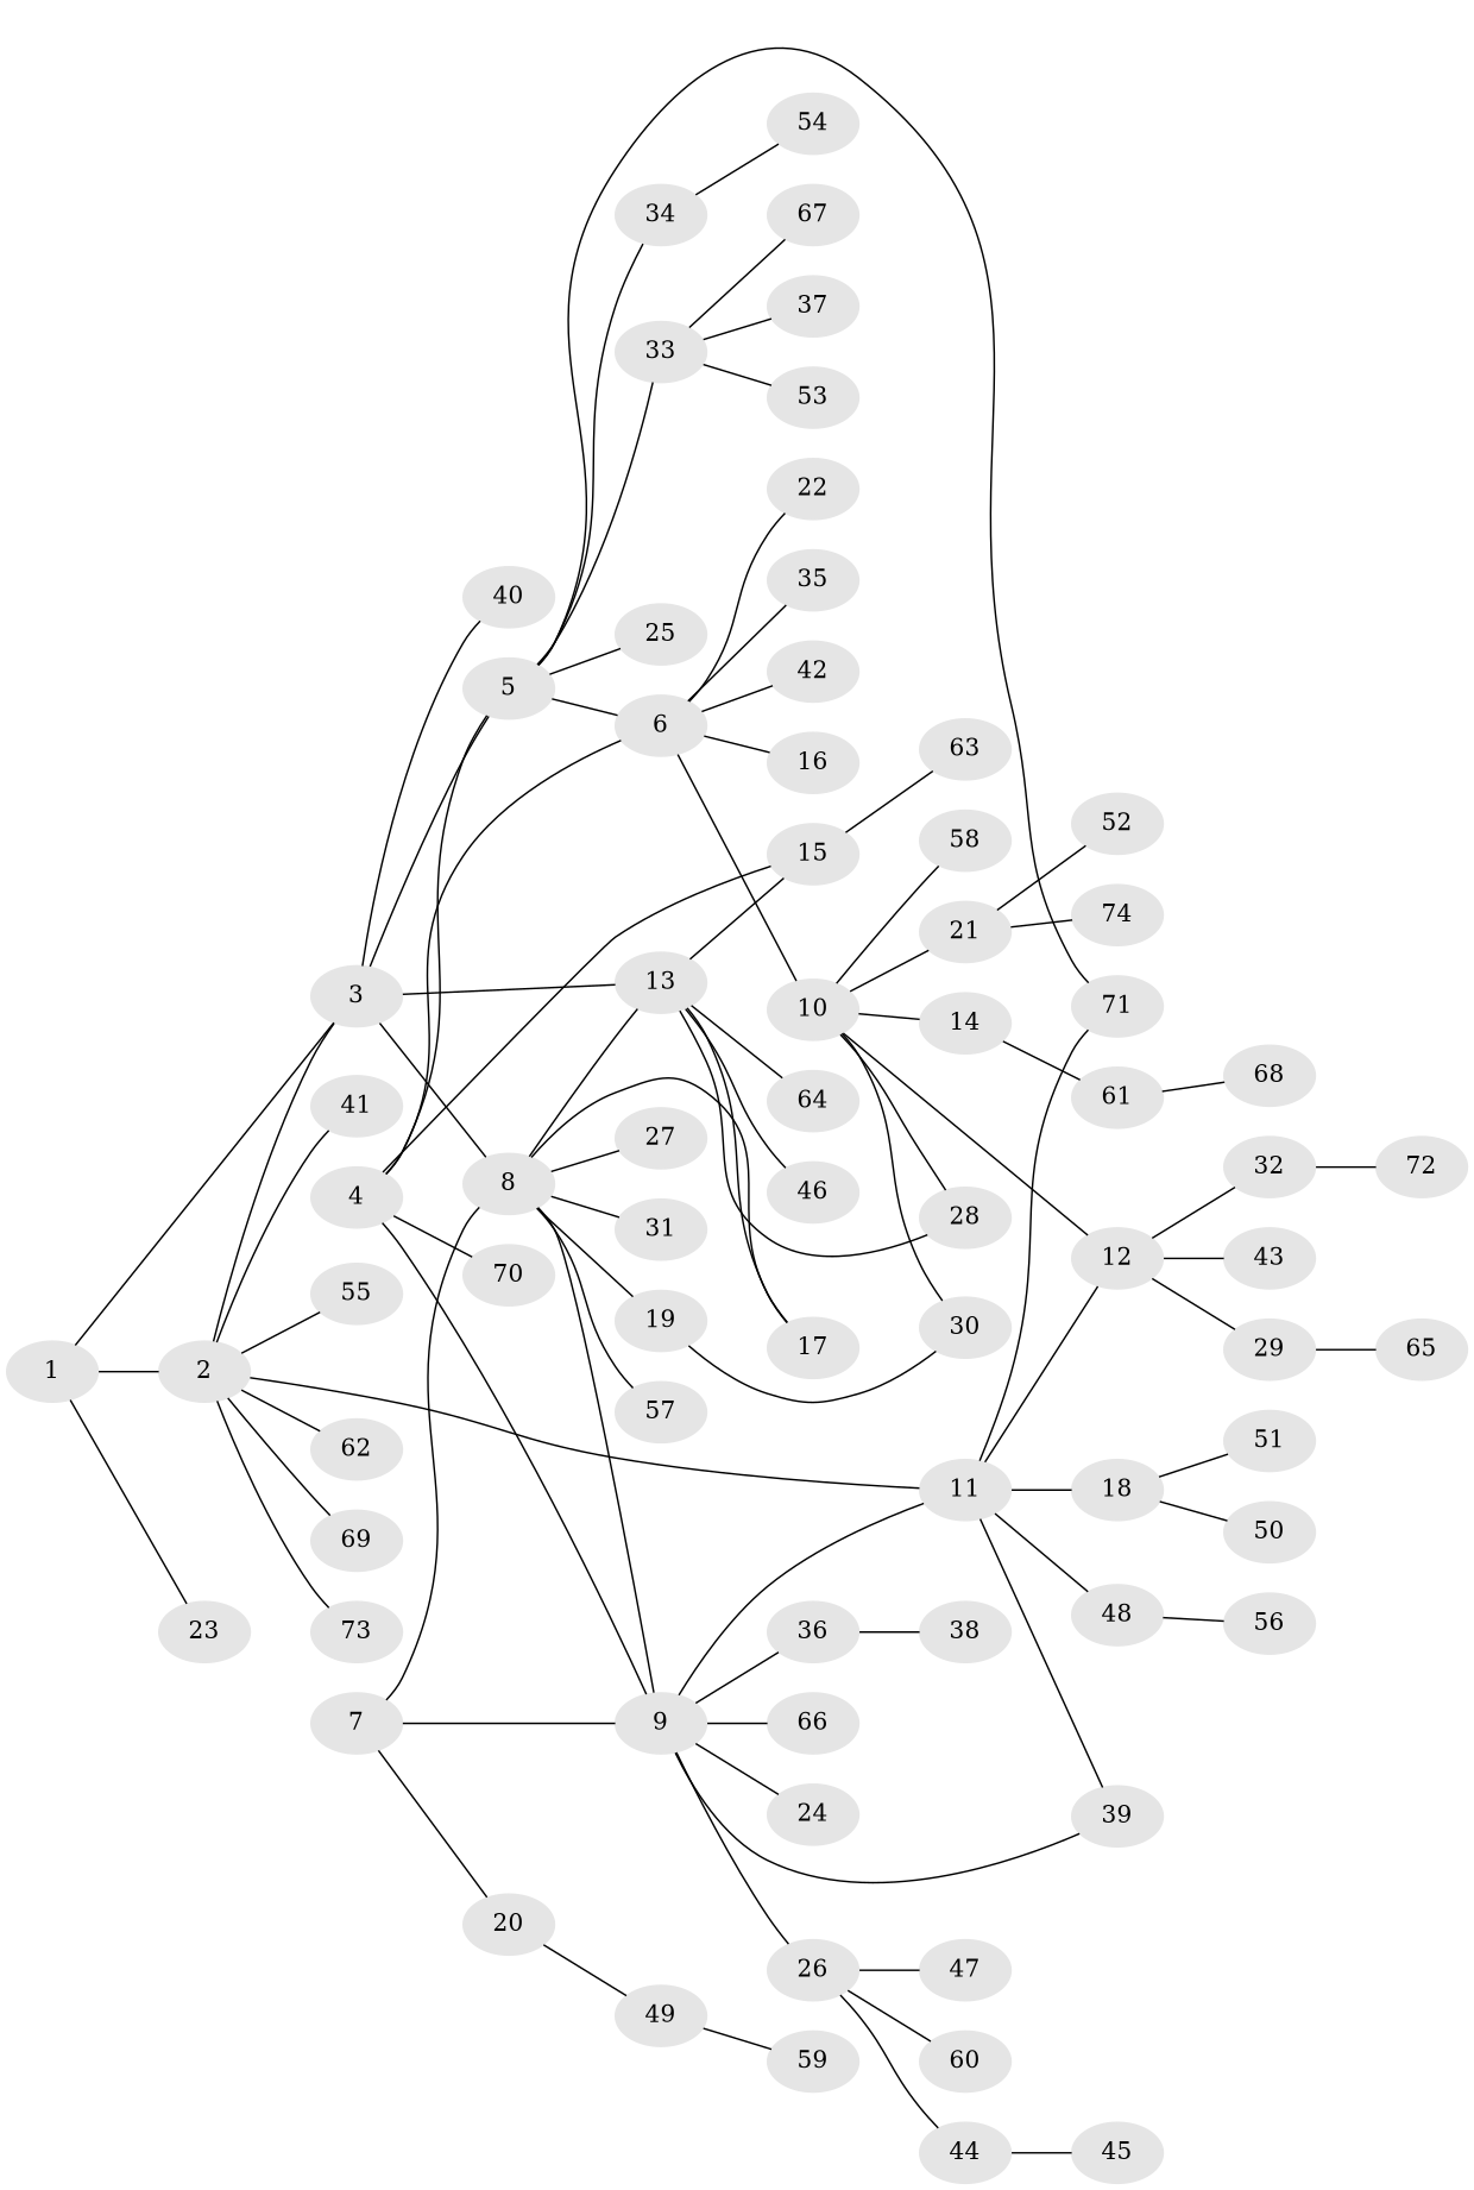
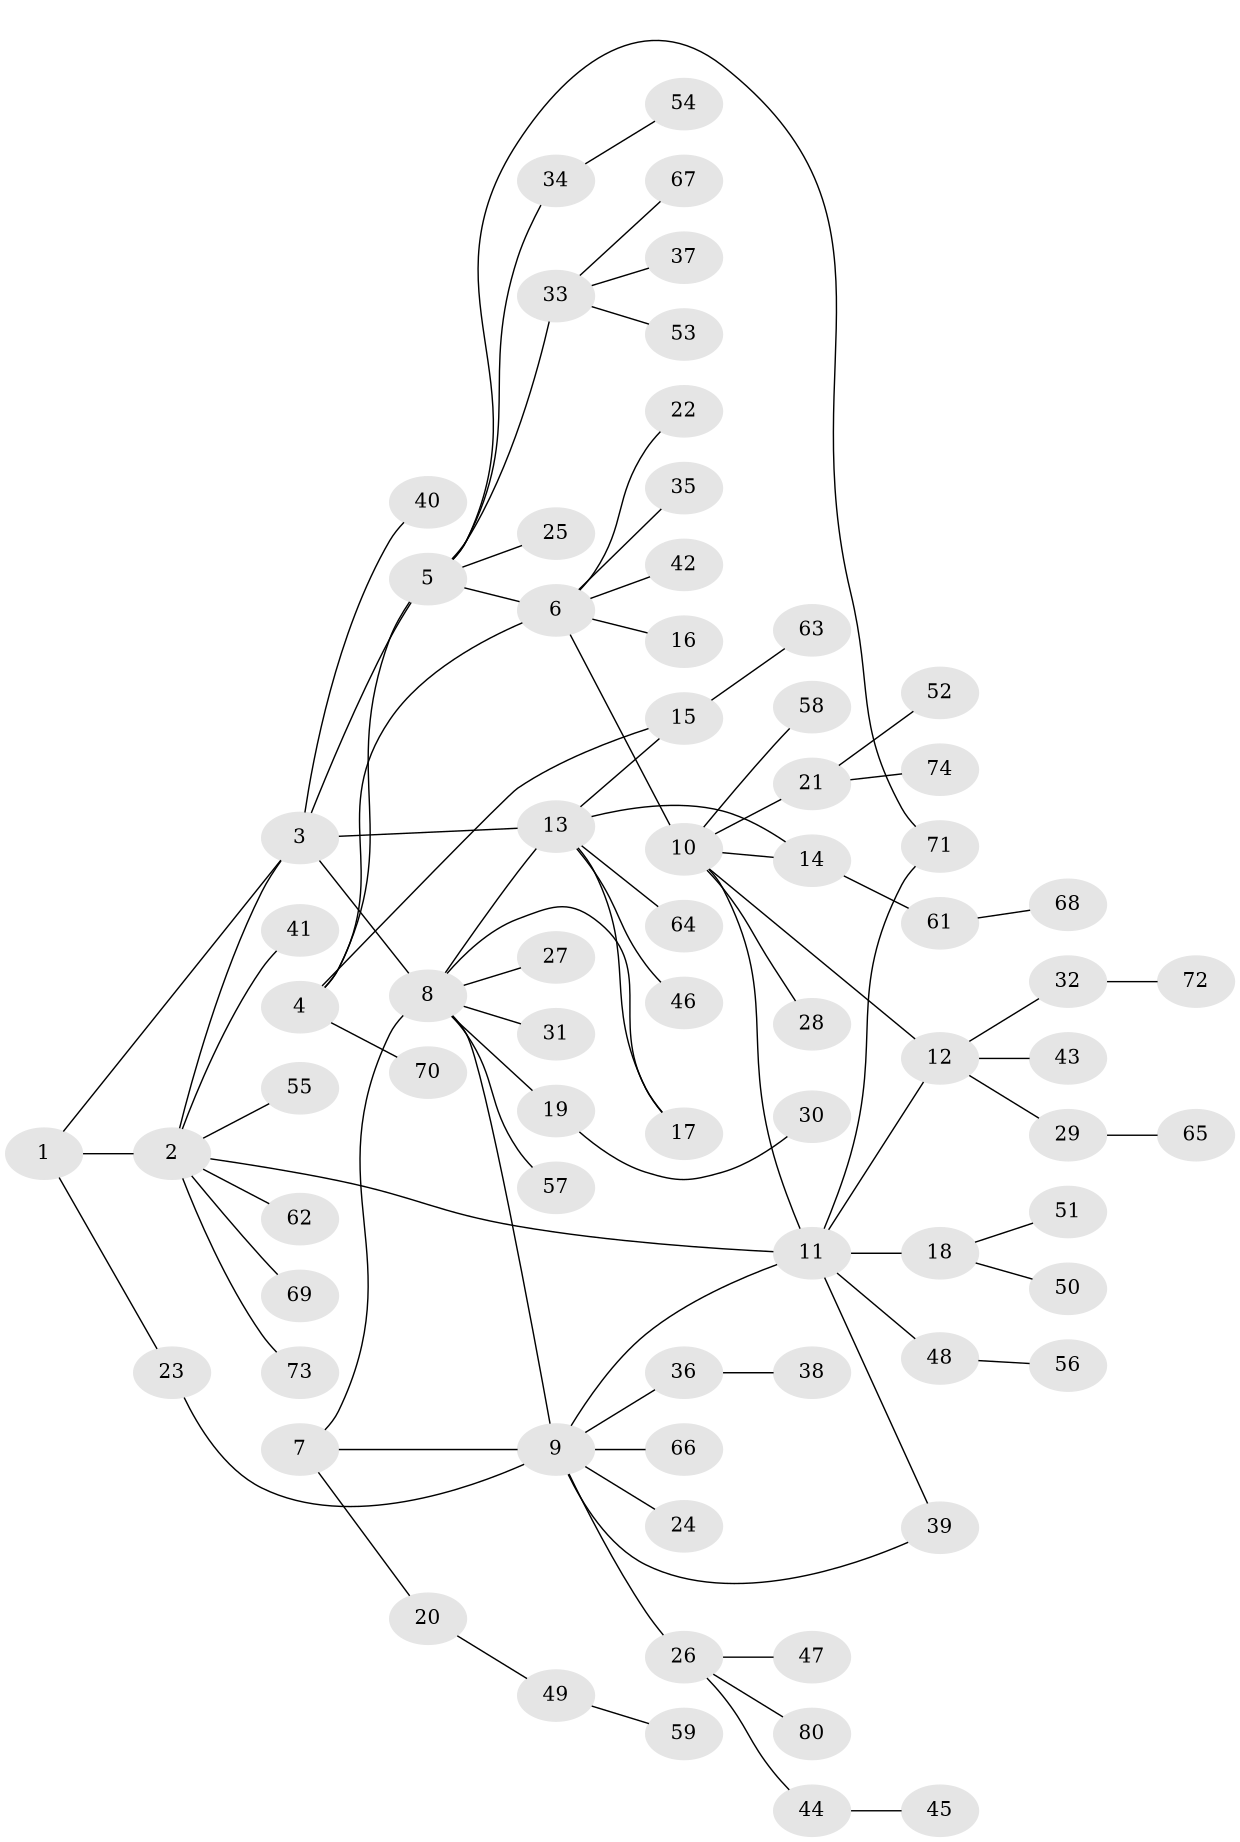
  graph {
    rankdir=LR
    node [color=gray90 style=filled]
    1
    2
    3
    23
    11
    41
    55
    62
    69
    73
    5
    8
    13
    40
    71
    39
    12
    18
    48
    6
    25
    33
    34
    9
    17
    19
    27
    31
    57
    15
    14
    46
    64
    4
    70
    10
    16
    22
    35
    42
    24
    26
    36
    66
    63
    53
    67
    37
    54
    21
    28
    58
    7
    20
    49
    30
    44
    47
-   60
+   60 [label=80]
    38
    29
    32
    43
    61
    52
    74
    50
    51
    56
    65
    72
    68
    59
    45
    1 -- 2
    1 -- 3
    1 -- 23
    2 -- 3
    2 -- 11
    2 -- 41
    2 -- 55
    2 -- 62
    2 -- 69
    2 -- 73
    3 -- 5
    3 -- 8
    3 -- 13
    3 -- 40
    11 -- 71
    11 -- 39
    11 -- 12
    11 -- 18
    11 -- 48
    5 -- 71
    5 -- 6
    5 -- 25
    5 -- 33
    5 -- 34
    8 -- 13
    8 -- 9
    8 -- 17
    8 -- 19
    8 -- 27
    8 -- 31
    8 -- 57
    13 -- 17
    13 -- 15
-   13 -- 28
+   13 -- 14
    13 -- 46
    13 -- 64
    12 -- 29
    12 -- 32
    12 -- 43
    18 -- 50
    18 -- 51
    48 -- 56
    6 -- 10
    6 -- 16
    6 -- 22
    6 -- 35
    6 -- 42
    33 -- 53
    33 -- 67
    33 -- 37
    34 -- 54
    9 -- 11
    9 -- 39
    9 -- 24
    9 -- 26
    9 -- 36
    9 -- 66
    19 -- 30
    15 -- 63
    14 -- 61
    4 -- 5
    4 -- 6
-   4 -- 9
+   23 -- 9
    4 -- 15
    4 -- 70
-   10 -- 30
+   10 -- 11
    10 -- 12
    10 -- 14
    10 -- 21
    10 -- 28
    10 -- 58
    26 -- 44
    26 -- 47
    26 -- 60
    36 -- 38
    21 -- 52
    21 -- 74
    7 -- 8
    7 -- 9
    7 -- 20
    20 -- 49
    49 -- 59
    44 -- 45
    29 -- 65
    32 -- 72
    61 -- 68
  }
